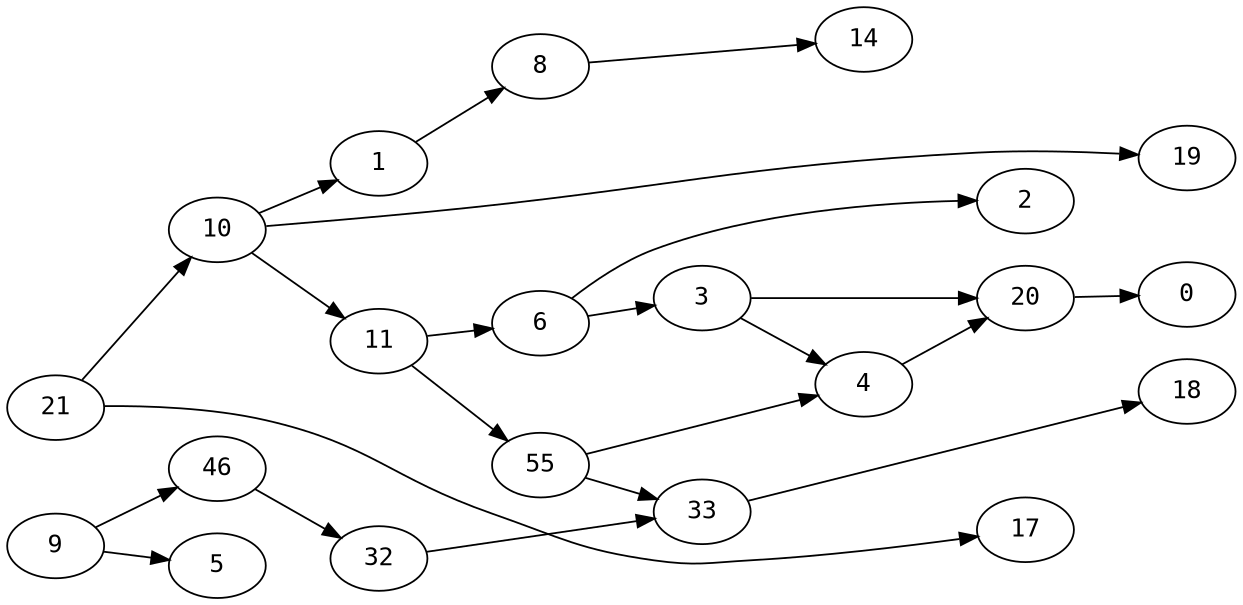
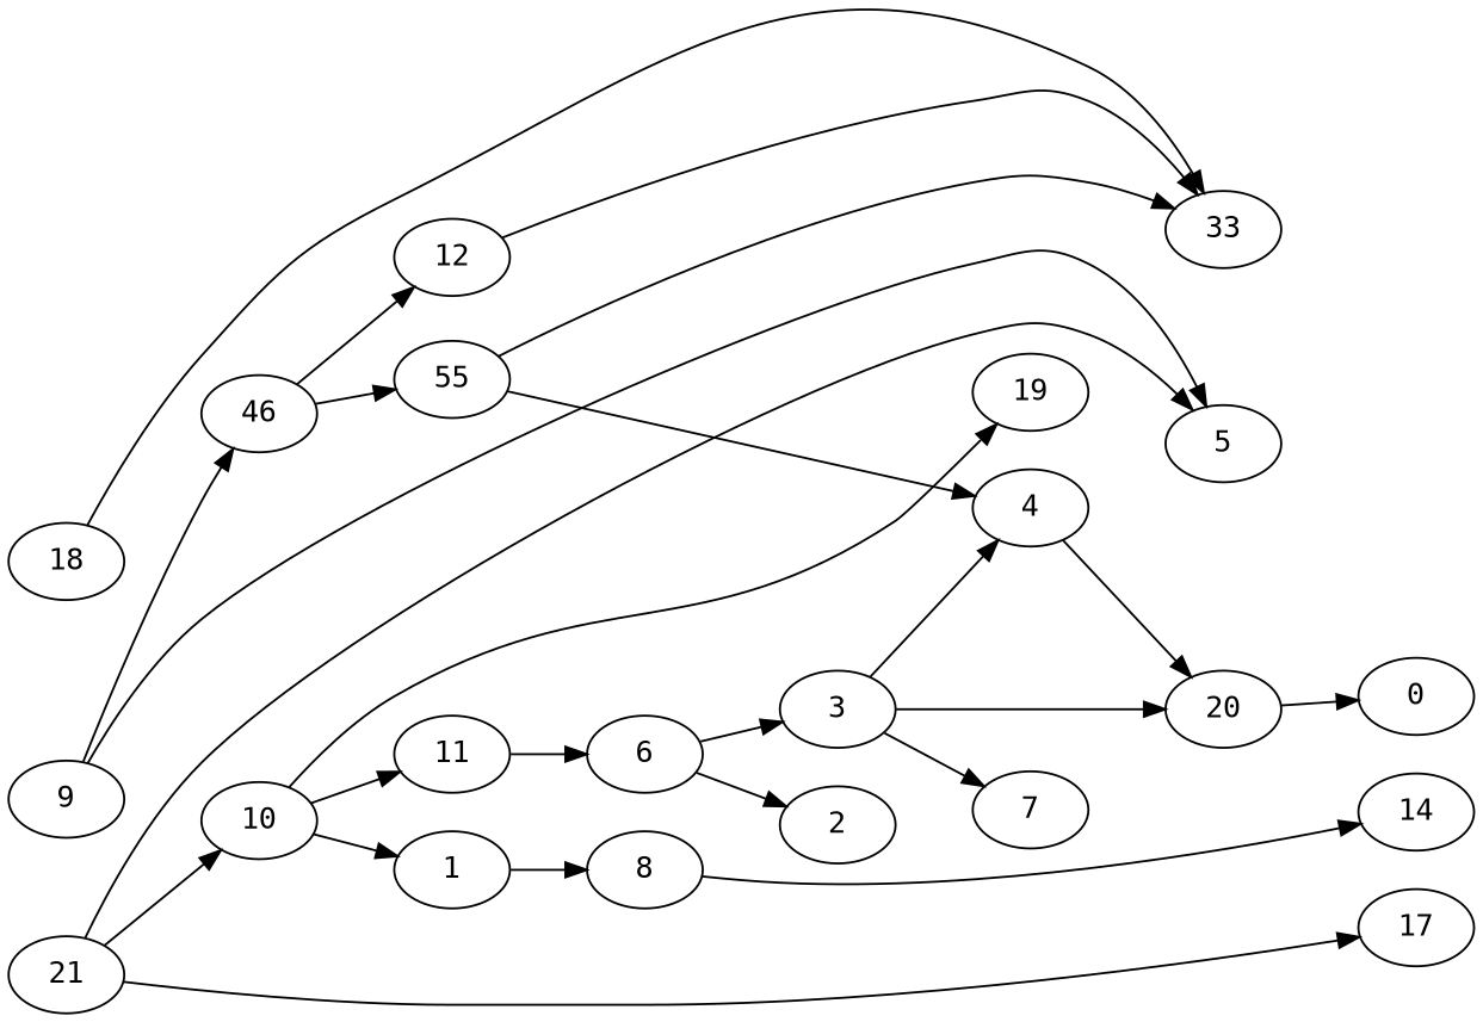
  digraph {
    fontname="DejaVu Sans Mono"
    rankdir=LR
    node [fontname="DejaVu Sans Mono"]
    edge [fontname="DejaVu Sans Mono" weight=0]
    1
    8
    14
    3
+   7
    20
    4
    0
    6
    2
    9
    5
    n13 [label=46]
-   12 [label=32]
+   12
    n15 [label=55]
    10
    19
    11
    n19 [label=33]
    18
    21
    17
    1 -> 8
    8 -> 14
+   3 -> 7
    3 -> 20 [weight=1]
    3 -> 4
    20 -> 0
    4 -> 20
    6 -> 3
    6 -> 2
    9 -> 5
    9 -> n13
    n13 -> 12
-   11 -> n15
+   n13 -> n15
    12 -> n19
    n15 -> 4
    n15 -> n19
    10 -> 1
    10 -> 19
    10 -> 11
    11 -> 6
-   n19 -> 18
+   18 -> n19
+   21 -> 5
    21 -> 10
    21 -> 17
  }
